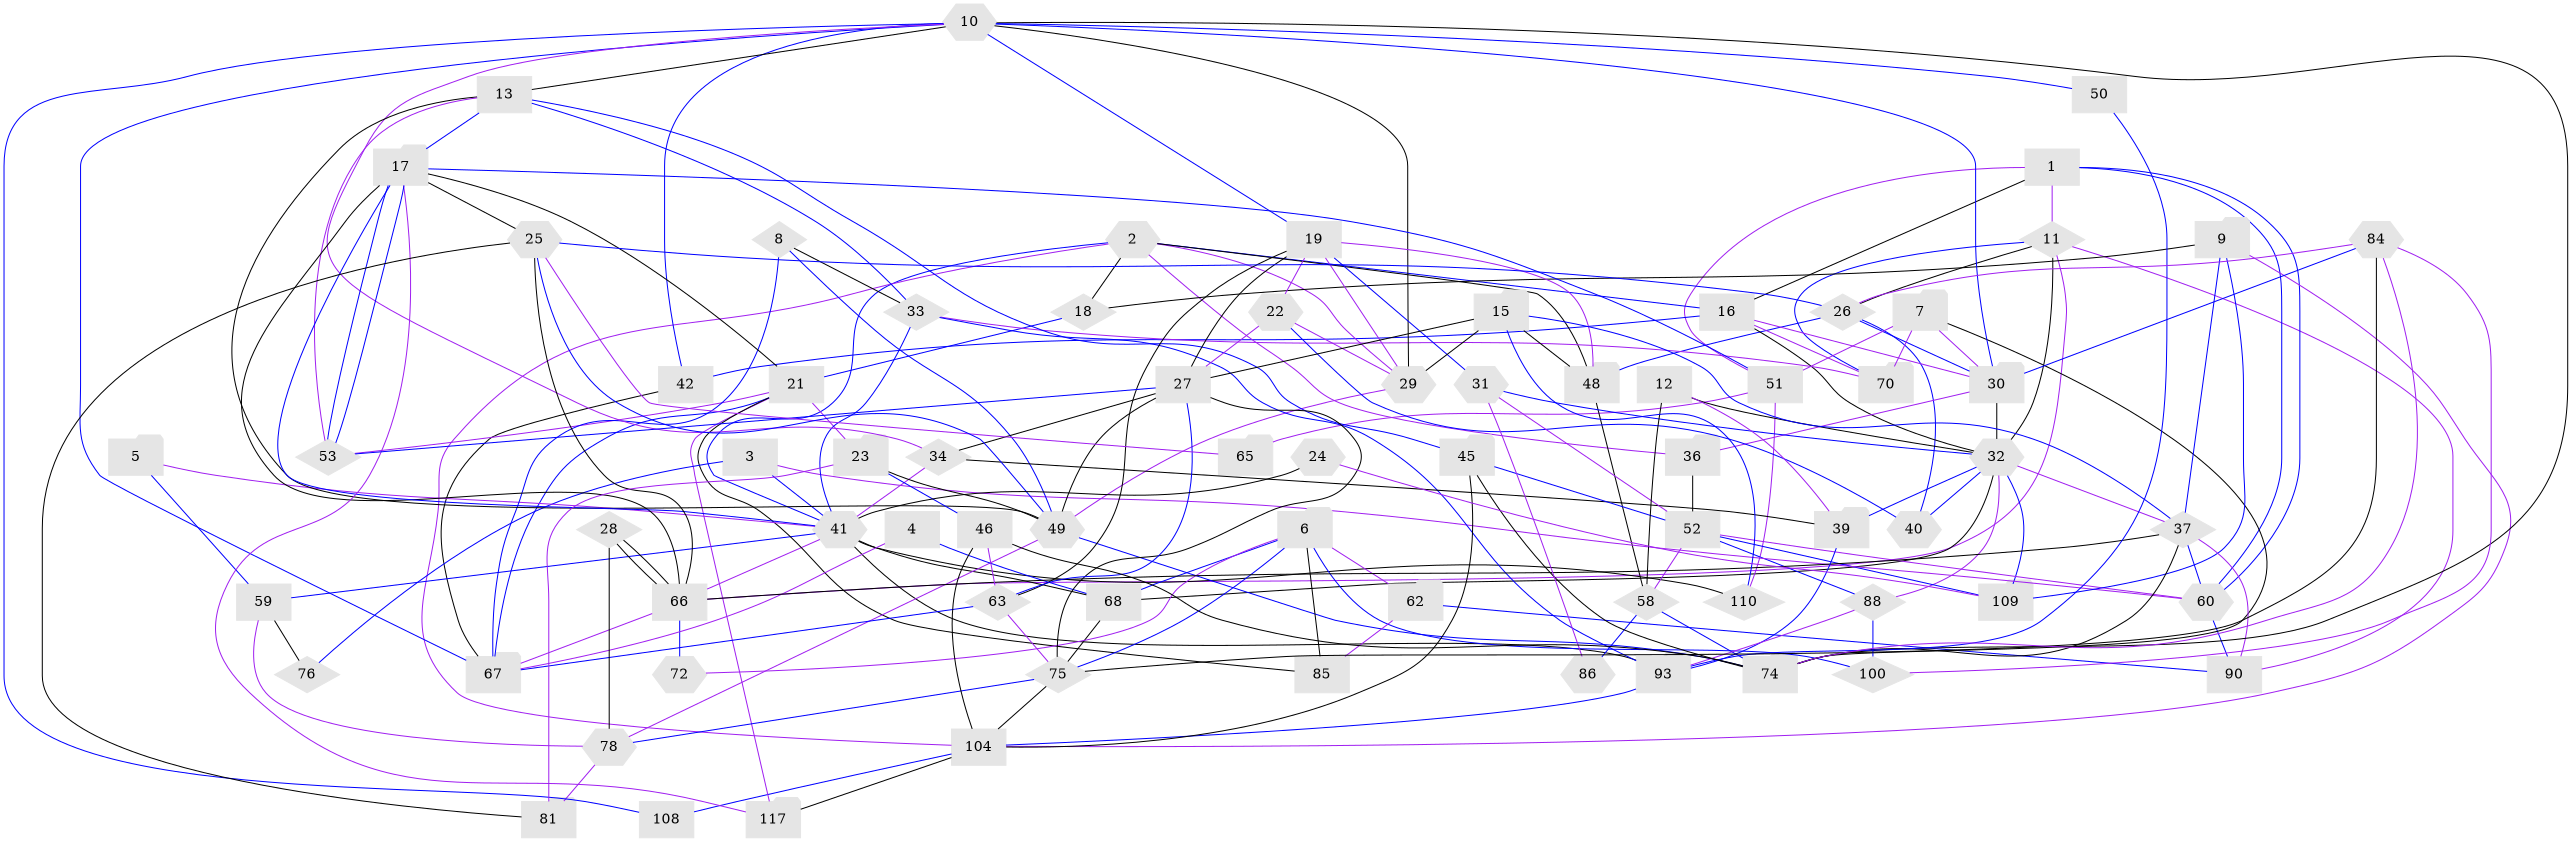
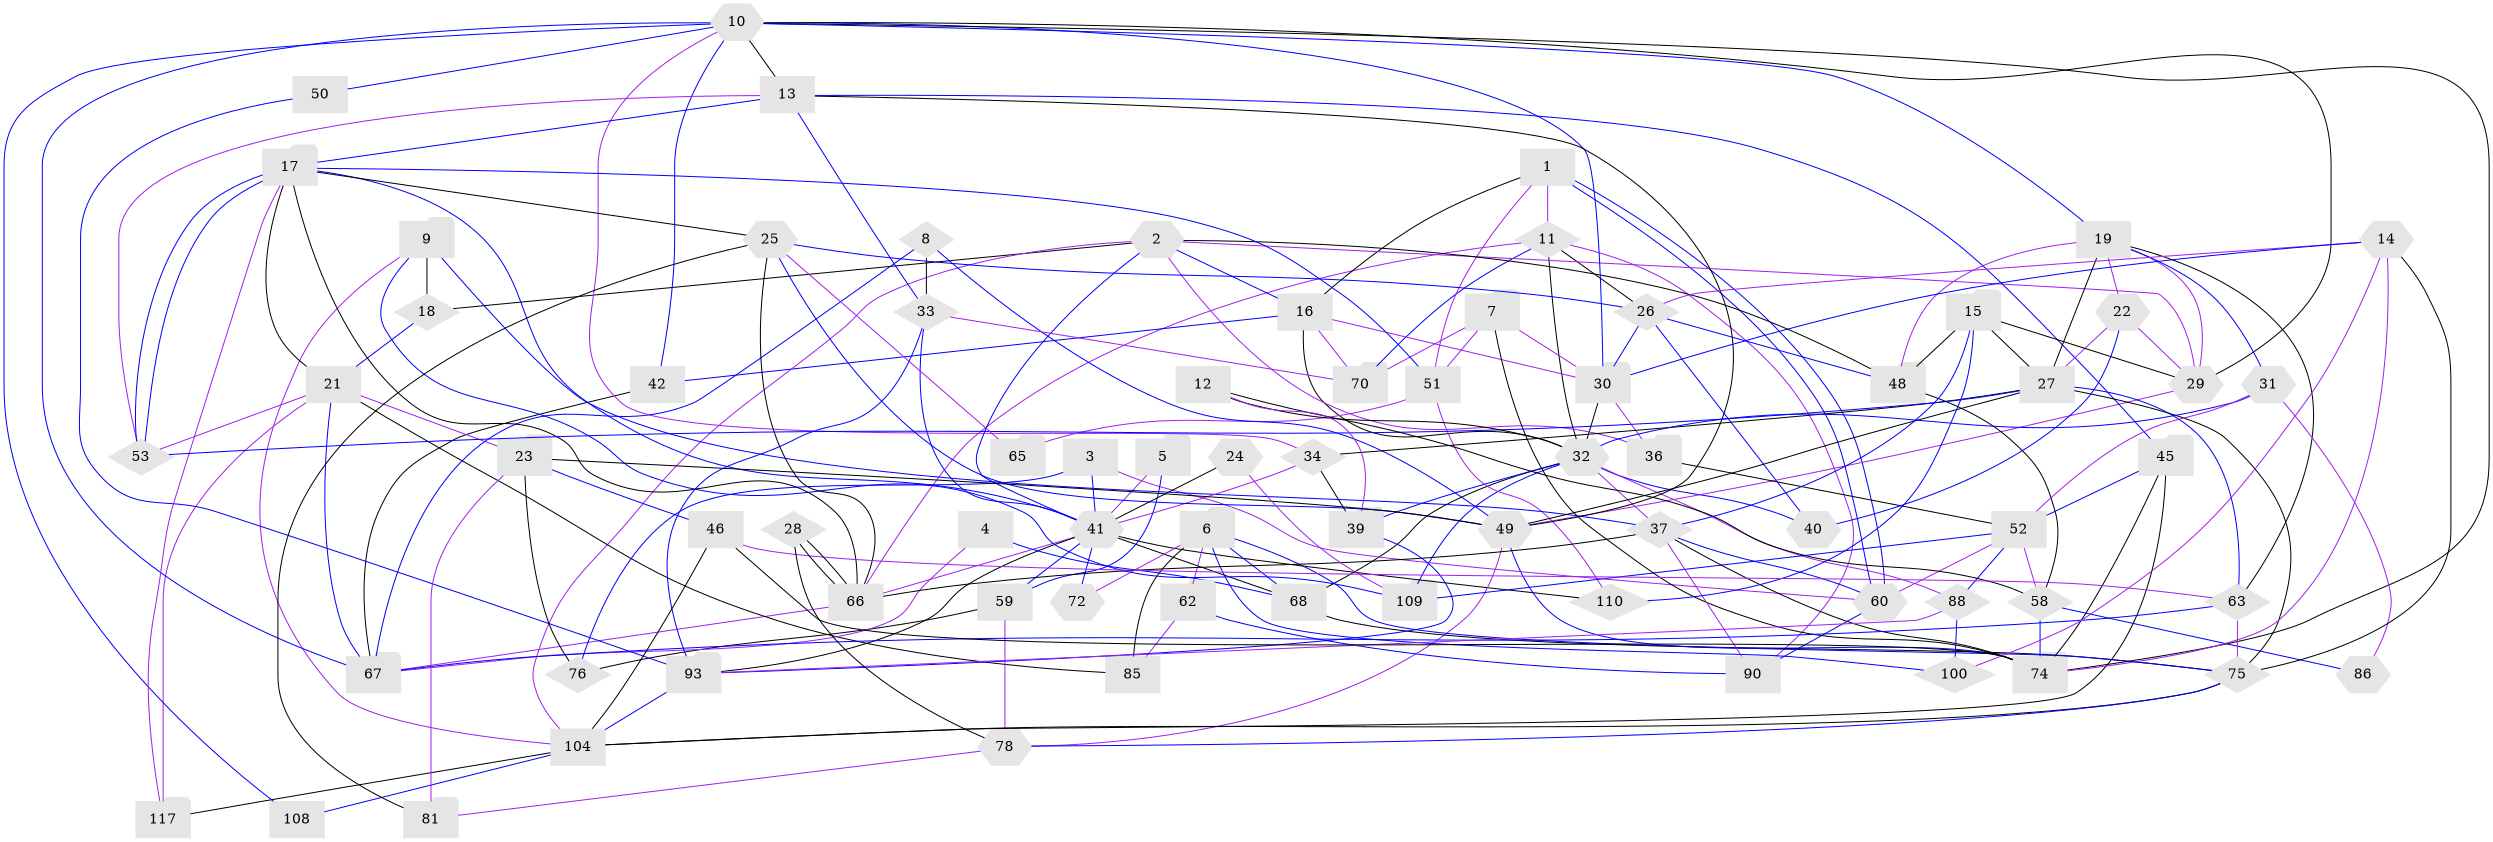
  graph {
    node [color=gray90 shape=folder style=filled]
    edge [color=blue]
    11 [shape=diamond super="+101"]
    70 [super="+112"]
    26 [shape=diamond super="+83"]
    66 [shape=box super="+115"]
    90 [shape=box super="+98"]
    32 [shape=hexagon super="+44"]
    1 [shape=box]
    16 [shape=box super="+64"]
    51 [shape=box]
    60 [shape=hexagon super="+82"]
    30 [super="+61"]
    42 [shape=box]
    65
    110 [shape=diamond]
    2 [shape=hexagon super="+35"]
    18 [shape=diamond]
    29 [shape=hexagon super="+77"]
    36
    41 [shape=hexagon super="+106"]
    48 [super="+56"]
    104 [shape=box super="+111"]
    21 [shape=box super="+96"]
    49 [shape=hexagon super="+87"]
    52 [shape=box super="+113"]
    68 [shape=box super="+79"]
    59 [shape=box]
    93 [super="+97"]
    58 [shape=diamond]
    108 [shape=box]
    n30 [label=117]
    3 [shape=box]
    76 [shape=diamond]
    67 [super="+103"]
    4 [shape=box]
    75 [shape=diamond super="+92"]
    5
    78 [shape=hexagon super="+105"]
    6 [super="+69"]
    62
    72 [shape=hexagon]
    85 [shape=box]
    100 [shape=diamond]
    7
    74 [super="+89"]
    8 [shape=diamond]
    33 [shape=diamond]
    9 [super="+38"]
    37 [shape=diamond super="+114"]
    109
    10 [shape=hexagon super="+54"]
    13 [shape=box super="+91"]
    19 [shape=box super="+84"]
    34 [shape=diamond super="+99"]
    50 [shape=box]
    17 [super="+71"]
    45 [super="+95"]
    53 [shape=diamond super="+107"]
    27 [shape=box super="+102"]
    22 [shape=hexagon super="+57"]
    31 [shape=hexagon]
    63 [shape=diamond super="+73"]
    39
    40 [shape=hexagon]
    12 [shape=box super="+20"]
    88 [shape=diamond]
    86 [shape=hexagon]
    25 [shape=hexagon super="+80"]
-   14 [shape=hexagon super="+47" label=84]
+   14 [shape=hexagon super="+47"]
    15 [super="+94"]
    23 [super="+43"]
    81
    46 [shape=box]
    24 [shape=hexagon]
    28 [shape=diamond]
    11 -- 70
    11 -- 26 [color=black]
    11 -- 66 [color=purple]
    11 -- 90 [color=purple]
    11 -- 32 [color=black]
    26 -- 30
    26 -- 48
    26 -- 40
    66 -- 67 [color=purple]
-   66 -- 72
+   41 -- 72
    32 -- 68 [color=black]
    32 -- 37 [color=purple]
    32 -- 109
    32 -- 39
    32 -- 40
    32 -- 88 [color=purple]
    1 -- 11 [color=purple]
    1 -- 16 [color=black]
    1 -- 51 [color=purple]
    1 -- 60
    1 -- 60
    16 -- 70 [color=purple]
    16 -- 32 [color=black]
    16 -- 30 [color=purple weight=2]
    16 -- 42
    51 -- 65 [color=purple]
    51 -- 110 [color=purple]
    60 -- 90
    30 -- 32 [color=black]
    30 -- 36 [color=purple]
    42 -- 67 [color=black]
    2 -- 16
    2 -- 18 [color=black]
    2 -- 29 [color=purple]
    2 -- 36 [color=purple]
    2 -- 41 [weight=2]
    2 -- 48 [color=black]
    2 -- 104 [color=purple]
    18 -- 21
    29 -- 49 [color=purple]
    36 -- 52 [color=black]
    41 -- 66 [color=purple]
    41 -- 110 [color=black]
    41 -- 68 [color=black]
    41 -- 59
    41 -- 93 [color=black]
    48 -- 58 [color=black]
    104 -- 108
    104 -- n30 [color=black]
    21 -- n30 [color=purple]
    21 -- 67 [weight=2]
    21 -- 85 [color=black]
    21 -- 53 [color=purple]
    21 -- 23 [color=purple]
    49 -- 78 [color=purple]
    49 -- 74
    52 -- 60 [color=purple]
    52 -- 58 [color=purple]
    52 -- 109
    52 -- 88
    68 -- 75 [color=black]
    59 -- 76 [color=black]
    59 -- 78 [color=purple]
    93 -- 104
    58 -- 74
    58 -- 86
    3 -- 60 [color=purple]
    3 -- 41
    3 -- 76
    4 -- 68
    4 -- 67 [color=purple]
    75 -- 104 [color=black]
    75 -- 78
    5 -- 41 [color=purple]
    5 -- 59
    78 -- 81 [color=purple]
    6 -- 68
    6 -- 75
    6 -- 62 [color=purple]
    6 -- 72 [color=purple]
    6 -- 85 [color=black]
    6 -- 100
    62 -- 90
    62 -- 85 [color=purple]
    7 -- 70 [color=purple]
    7 -- 51 [color=purple]
    7 -- 30 [color=purple]
    7 -- 74 [color=black]
    8 -- 49
    8 -- 67
    8 -- 33 [color=black]
    33 -- 70 [color=purple]
    33 -- 41
    33 -- 93
    9 -- 18 [color=black]
    9 -- 104 [color=purple]
    9 -- 37 [weight=2]
    9 -- 109
    37 -- 66 [color=black]
    37 -- 90 [color=purple]
    37 -- 60
    37 -- 74 [color=black]
    10 -- 30
    10 -- 42
    10 -- 29 [color=black]
    10 -- 108
    10 -- 67
    10 -- 74 [color=black]
    10 -- 13 [color=black]
    10 -- 19
    10 -- 34 [color=purple]
    10 -- 50
    13 -- 49 [color=black]
    13 -- 33
    13 -- 17
    13 -- 45
    13 -- 53 [color=purple]
    19 -- 29 [color=purple]
    19 -- 48 [color=purple weight=2]
    19 -- 27 [color=black]
    19 -- 22 [color=purple]
    19 -- 31
    19 -- 63 [color=black]
    34 -- 41 [color=purple]
    34 -- 39 [color=black]
    50 -- 93
    17 -- 66 [color=black]
    17 -- 51
    17 -- 41
    17 -- 21 [color=black]
    17 -- n30 [color=purple]
    17 -- 53
    17 -- 53
    17 -- 25 [color=black]
    45 -- 104 [color=black]
    45 -- 52
    45 -- 74 [color=black]
    27 -- 49 [color=black]
    27 -- 75 [color=black]
    27 -- 34 [color=black]
    27 -- 53
    27 -- 63
    22 -- 29 [color=purple]
    22 -- 27 [color=purple]
    22 -- 40
    31 -- 32
    31 -- 52 [color=purple]
    31 -- 86 [color=purple]
    63 -- 67
    63 -- 75 [color=purple]
    39 -- 93
    12 -- 32 [color=black]
    12 -- 58 [color=black]
    12 -- 39 [color=purple]
    88 -- 93 [color=purple]
    88 -- 100
    25 -- 26
    25 -- 66 [color=black]
    25 -- 65 [color=purple]
    25 -- 49
    25 -- 81 [color=black]
    14 -- 26 [color=purple]
    14 -- 30
    14 -- 75 [color=black]
    14 -- 100 [color=purple]
    14 -- 74 [color=purple]
    15 -- 110
    15 -- 29 [color=black]
    15 -- 48 [color=black]
    15 -- 37
    15 -- 27 [color=black]
    23 -- 49 [color=black]
+   23 -- 76 [color=black]
    23 -- 81 [color=purple]
    23 -- 46
    46 -- 104 [color=black]
    46 -- 74 [color=black]
    46 -- 63 [color=purple]
    24 -- 41 [color=black]
    24 -- 109 [color=purple]
    28 -- 66 [color=black]
    28 -- 66 [color=black]
    28 -- 78 [color=black]
  }
